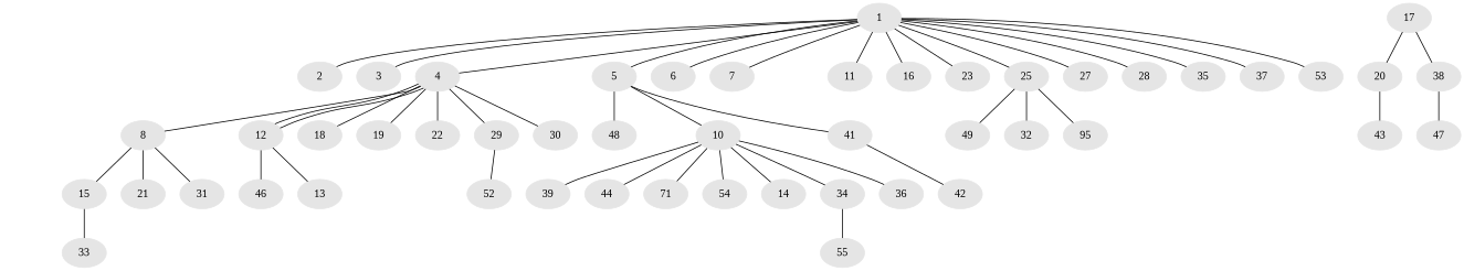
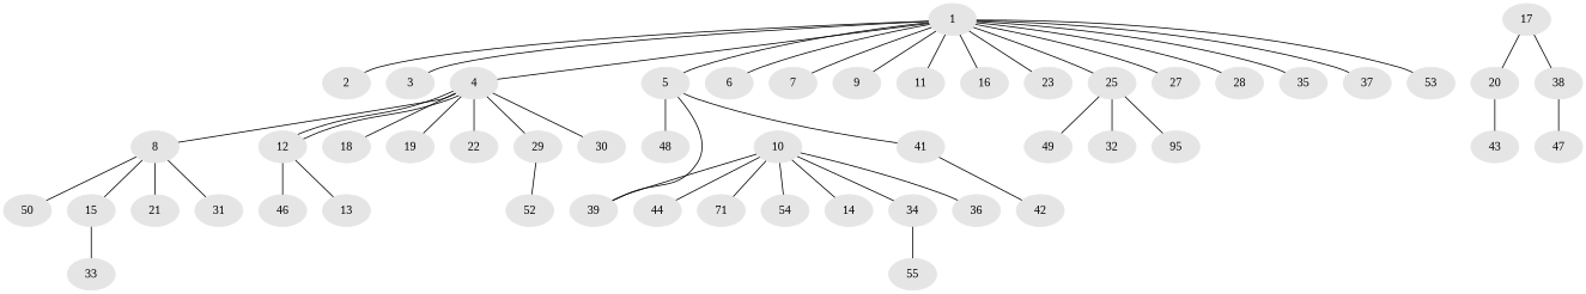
  graph {
    fontname="Liberation Serif"
    node [color=gray90 fontname="Liberation Serif" style=filled]
    edge [fontname="Liberation Serif"]
    1
    2
    3
    4
    5
    6
    7
+   9
    11
    16
    23
    25
    27
    28
    35
    37
    53
    8
    12
    18
    19
    22
    29
    30
    10
    41
    48
    32
    n29 [label=95]
    49
    15
    21
    31
+   50
    13
    46
    52
    14
    34
    36
    39
    44
    n43 [label=71]
    54
    42
    33
    55
    17
    20
    38
    43
    47
    1 -- 2
    1 -- 3
    1 -- 4
    1 -- 5
    1 -- 6
    1 -- 7
+   1 -- 9
    1 -- 11
    1 -- 16
    1 -- 23
    1 -- 25
    1 -- 27
    1 -- 28
    1 -- 35
    1 -- 37
    1 -- 53
    4 -- 8
    4 -- 12
    4 -- 12
    4 -- 18
    4 -- 19
    4 -- 22
    4 -- 29
    4 -- 30
-   5 -- 10
+   5 -- 39
    5 -- 41
    5 -- 48
    25 -- 32
    25 -- n29
    25 -- 49
    8 -- 15
    8 -- 21
    8 -- 31
+   8 -- 50
    12 -- 13
    12 -- 46
    29 -- 52
    10 -- 14
    10 -- 34
    10 -- 36
    10 -- 39
    10 -- 44
    10 -- n43
    10 -- 54
    41 -- 42
    15 -- 33
    34 -- 55
    17 -- 20
    17 -- 38
    20 -- 43
    38 -- 47
  }
